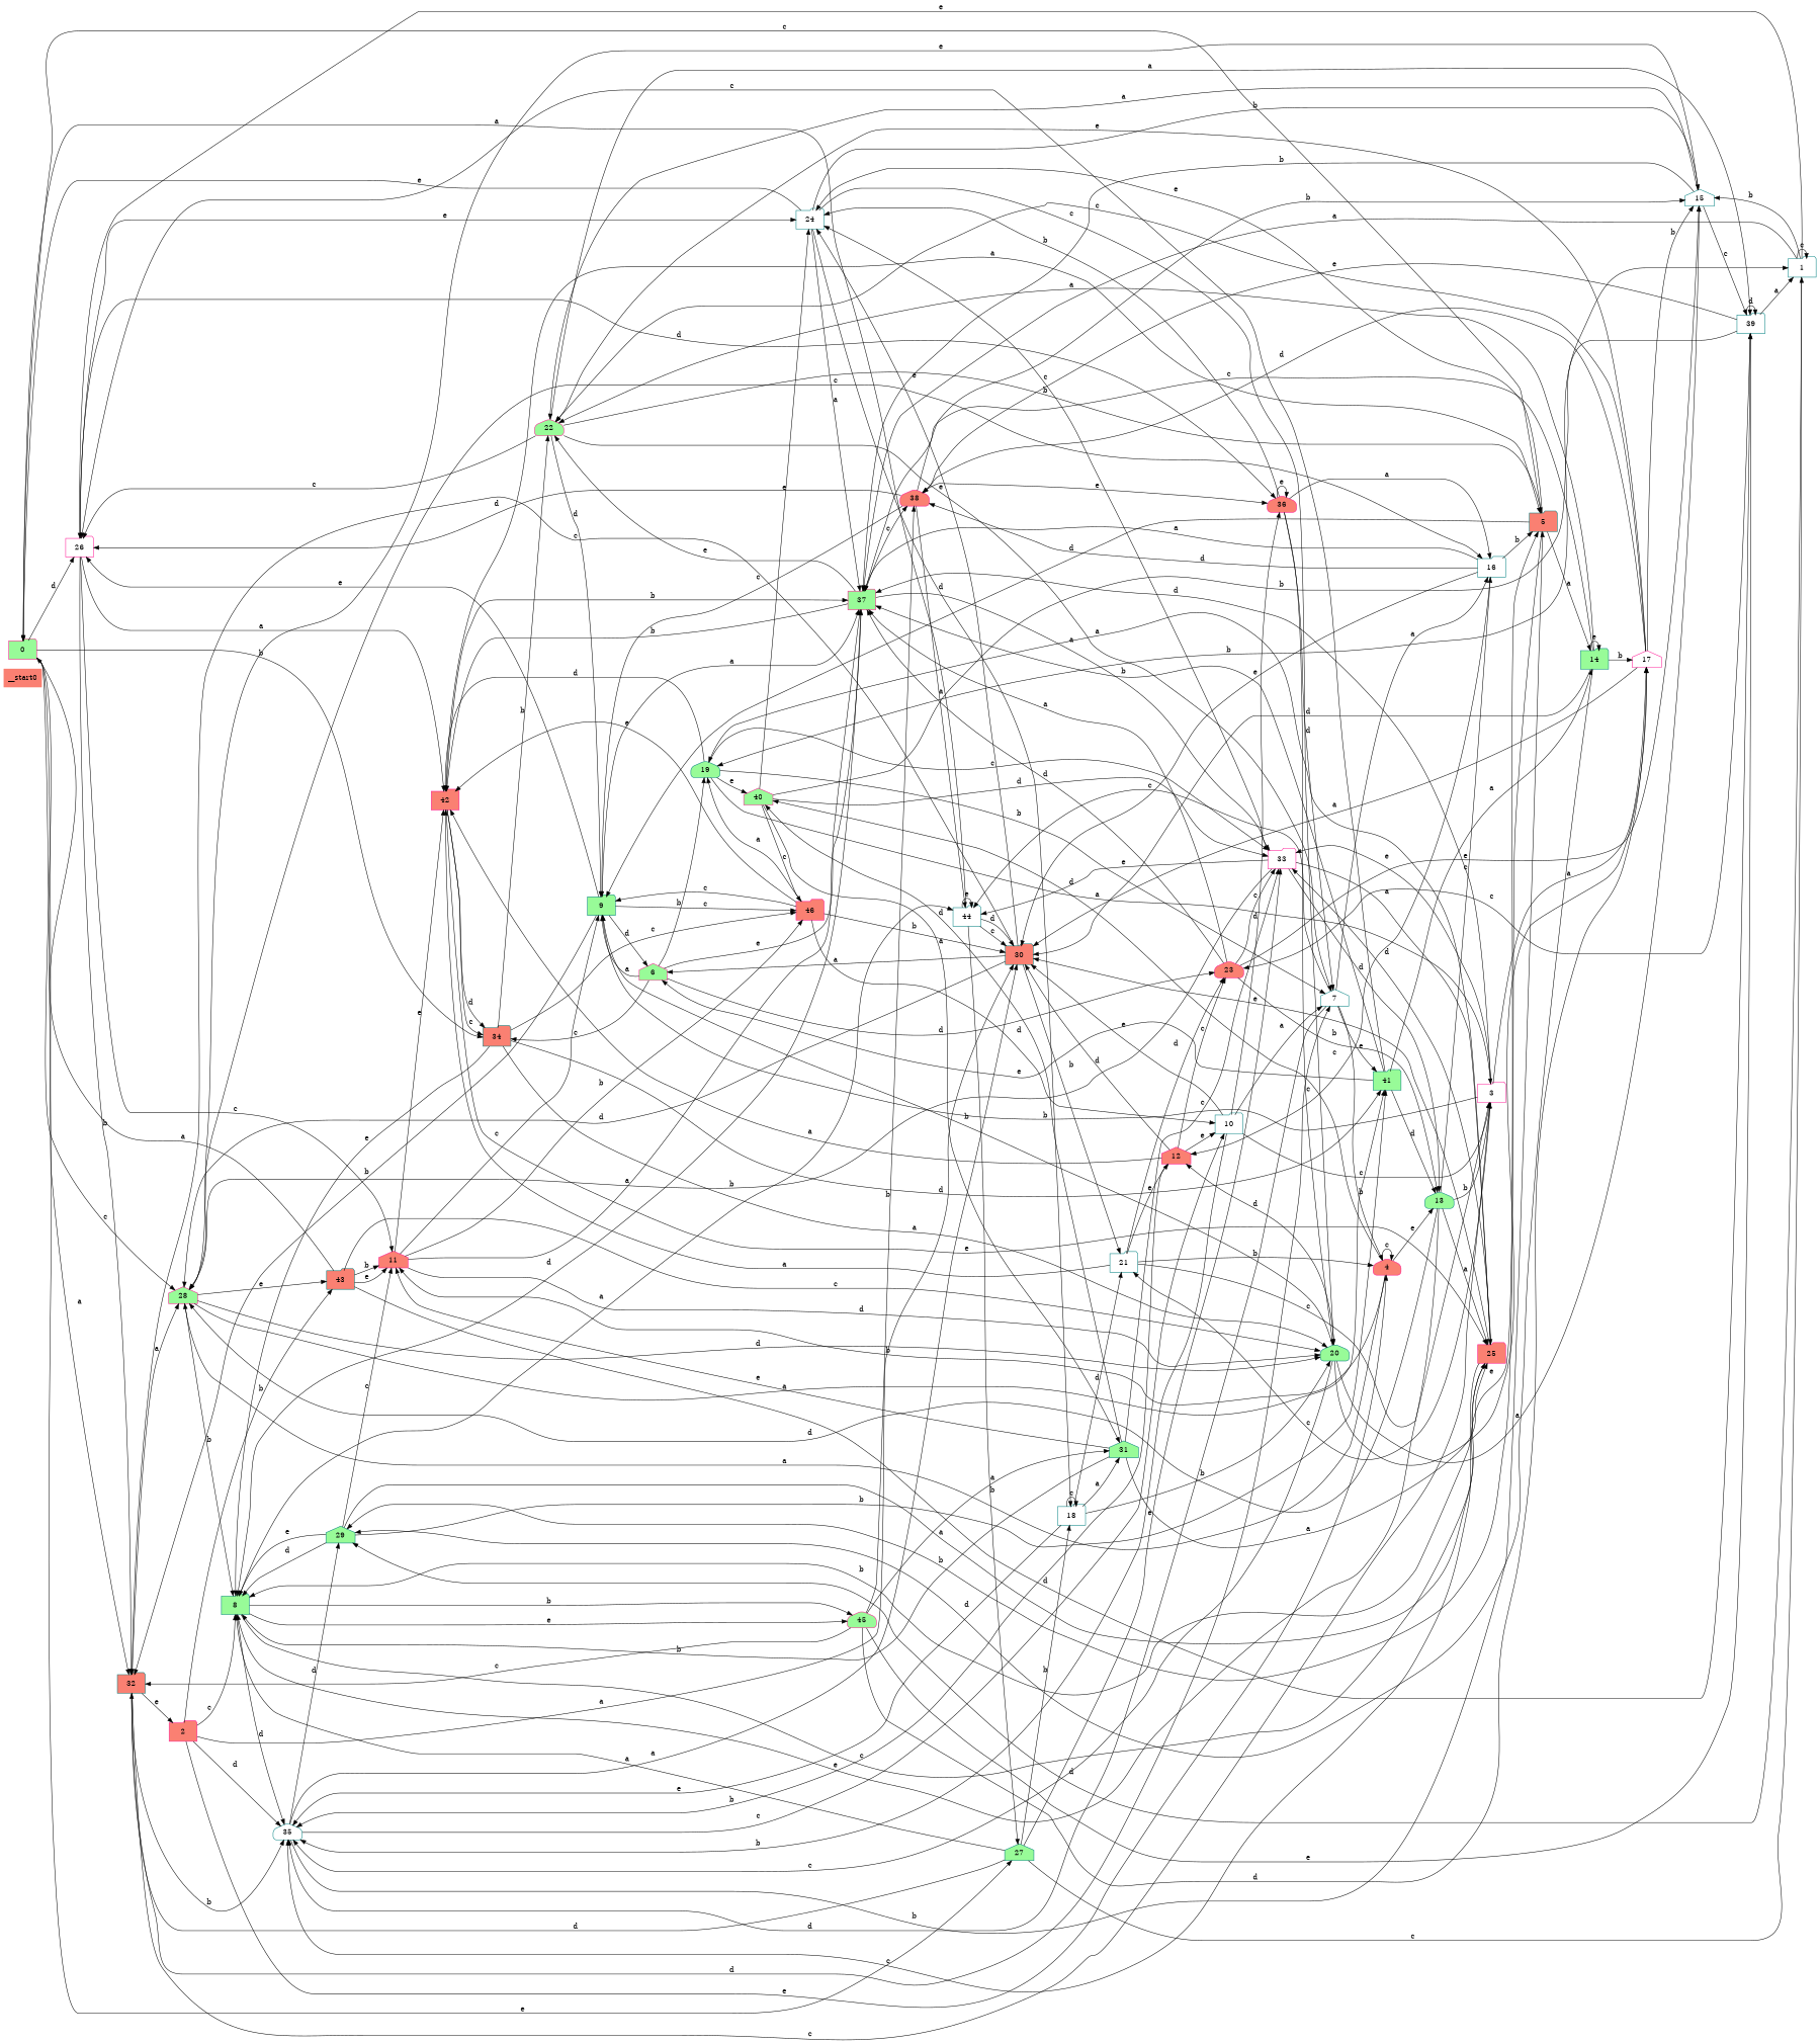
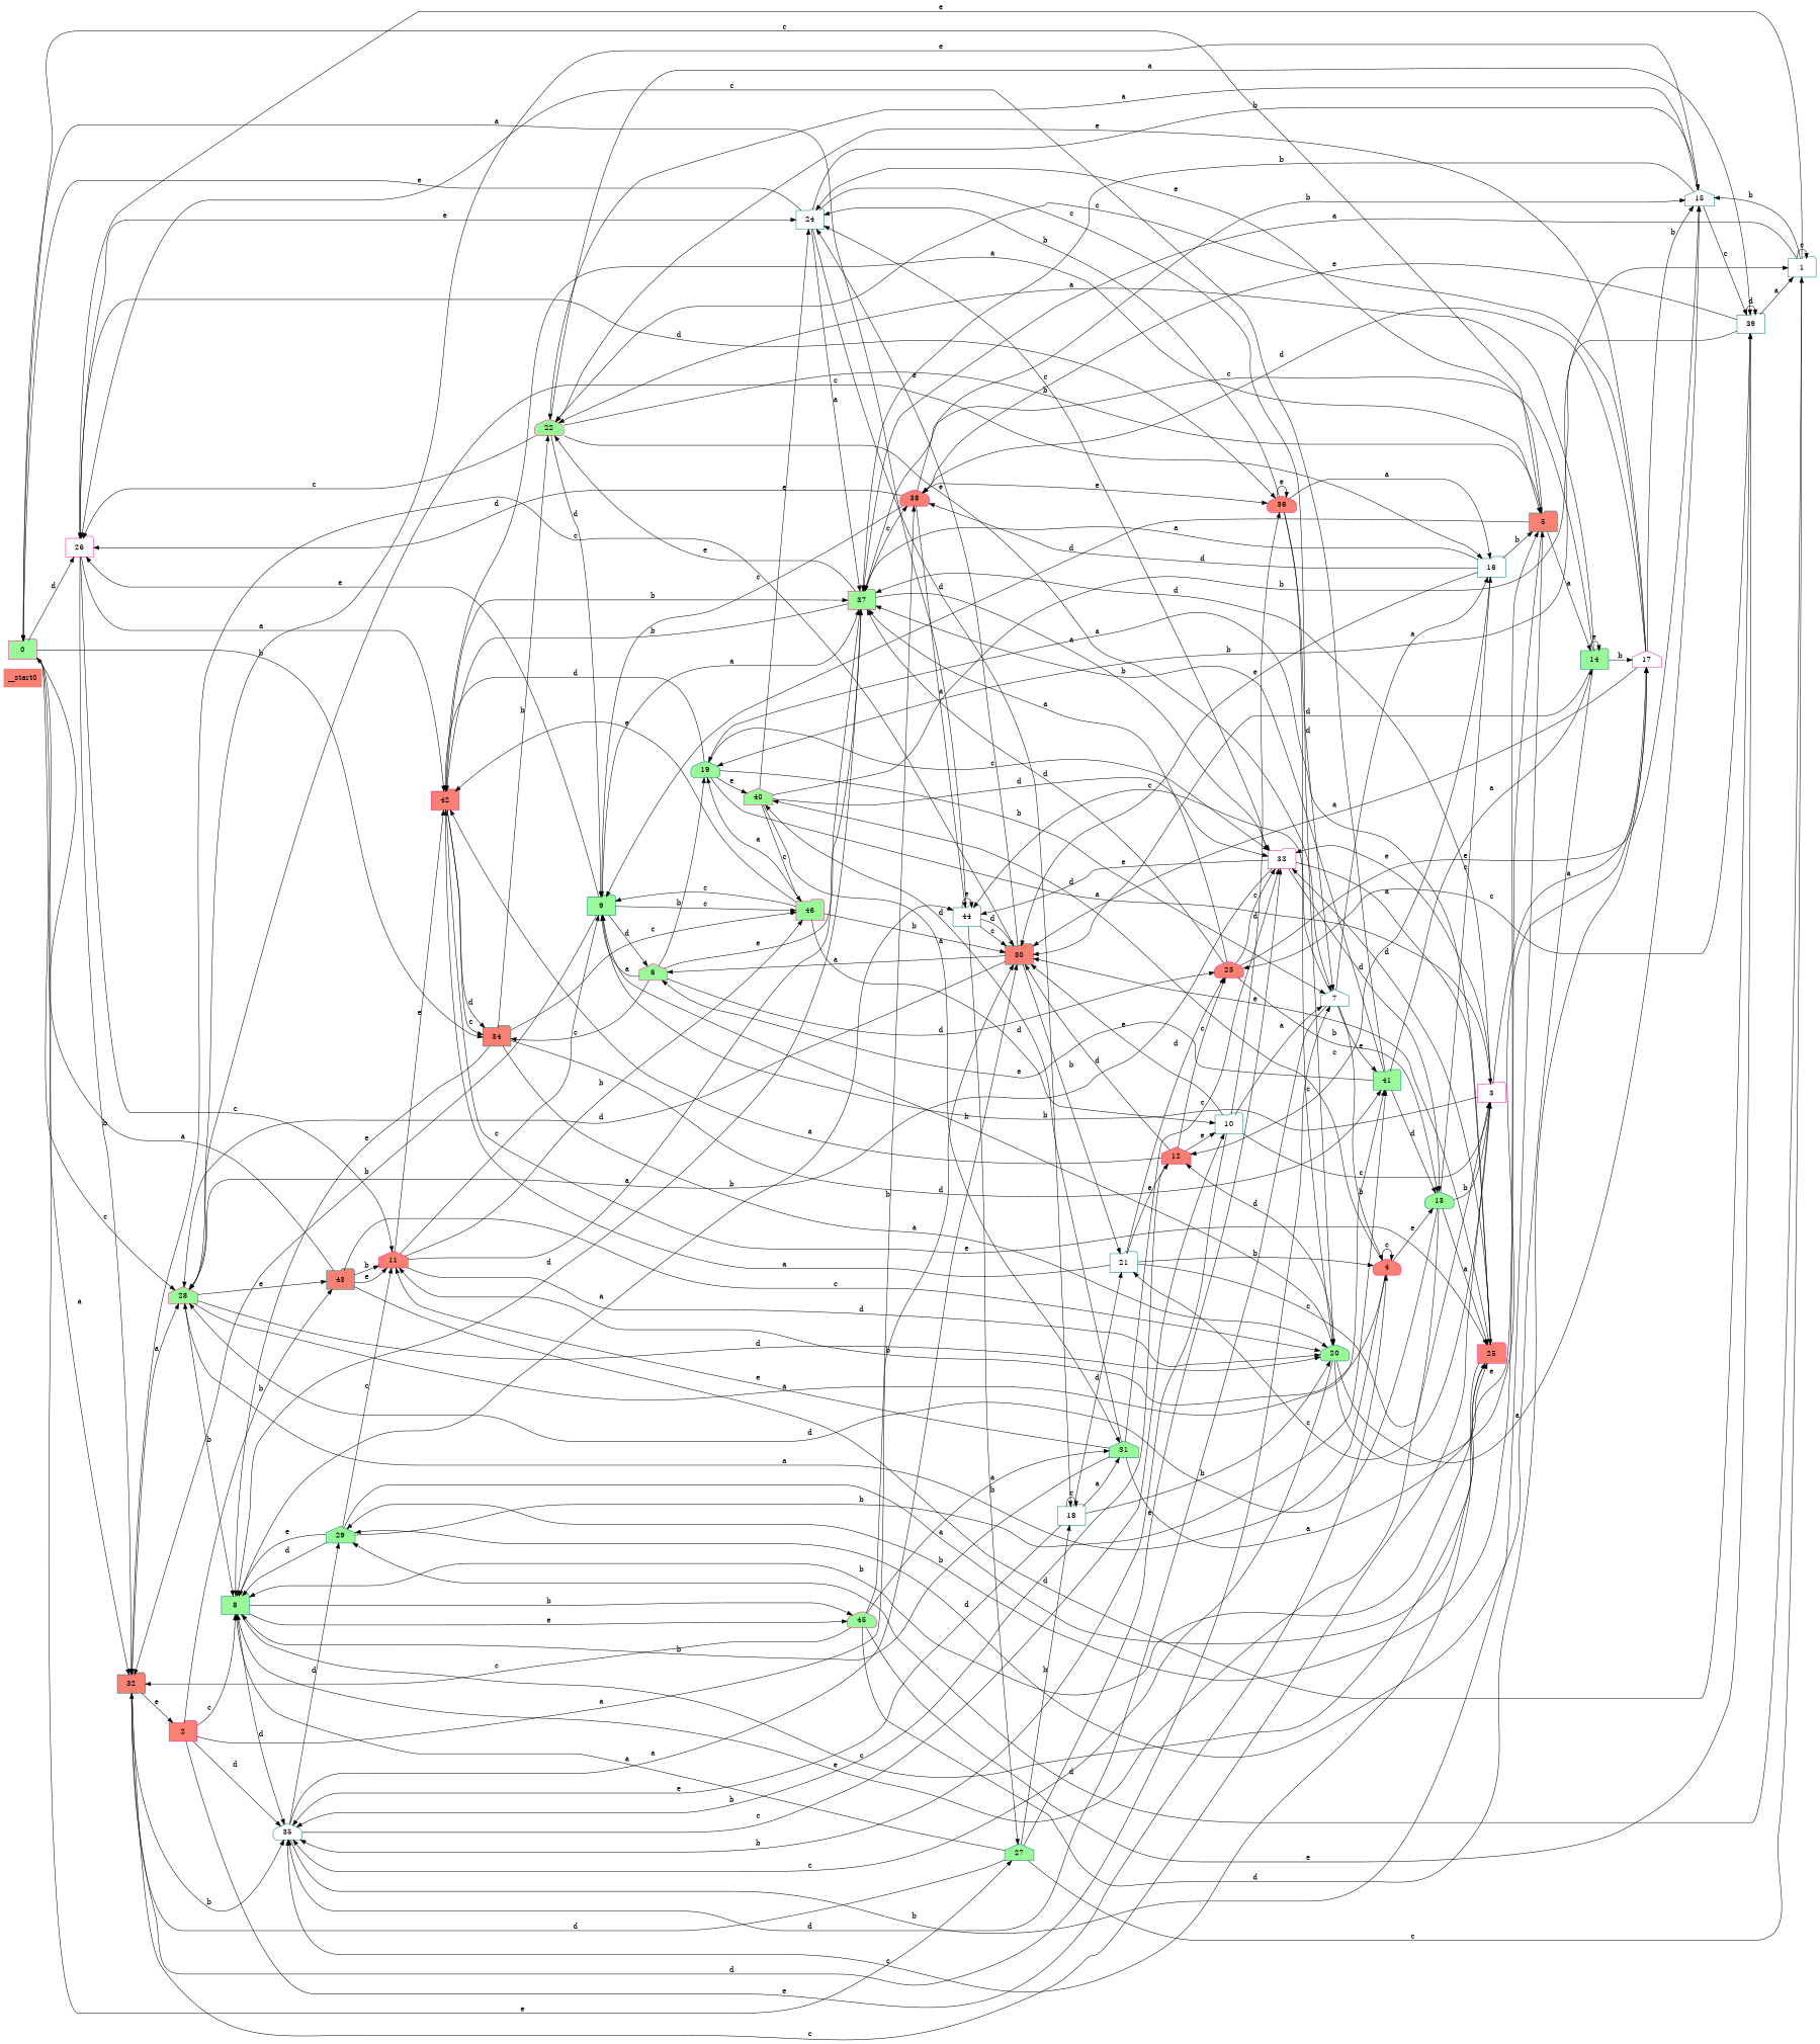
  digraph {
    rankdir=LR
    node [color=teal fillcolor=palegreen shape=folder style=filled]
    __start0 [fillcolor=salmon shape=none]
    n2 [color=deeppink label=0 style="rounded,filled"]
    n3 [color=deeppink fillcolor=white label=26]
    n4 [label=27 shape=house]
    n5 [color=deeppink label=28 shape=house]
    n6 [fillcolor=salmon label=32 style="rounded,filled"]
    n7 [fillcolor=salmon label=34 style="rounded,filled"]
    n8 [color=deeppink fillcolor=salmon label=11 shape=house]
    n9 [fillcolor=white label=24 style="rounded,filled"]
    n10 [color=deeppink fillcolor=salmon label=36 shape=house style="rounded,filled"]
    n11 [color=deeppink fillcolor=salmon label=42]
    n12 [fillcolor=white label=1]
    n13 [label=8 style="rounded,filled"]
    n14 [color=deeppink fillcolor=white label=33]
    n15 [fillcolor=white label=18]
    n16 [fillcolor=salmon label=43 style="rounded,filled"]
    n17 [fillcolor=white label=16]
    n18 [label=41]
    n19 [label=20 shape=house style="rounded,filled"]
    n20 [color=deeppink fillcolor=salmon label=2 style="rounded,filled"]
    n21 [fillcolor=white label=35 shape=house style="rounded,filled"]
    n22 [color=deeppink fillcolor=white label=3]
    n23 [fillcolor=white label=7 shape=house]
-   n24 [color=deeppink fillcolor=salmon label=46 style="rounded,filled"]
+   n24 [color=deeppink label=46 style="rounded,filled"]
    n25 [color=deeppink label=22 shape=house style="rounded,filled"]
    n26 [fillcolor=white label=15 shape=house]
    n27 [label=29 shape=house]
    n28 [color=deeppink label=37]
    n29 [fillcolor=white label=39 style="rounded,filled"]
    n30 [fillcolor=salmon label=5]
    n31 [color=deeppink fillcolor=salmon label=38 shape=house style="rounded,filled"]
    n32 [color=deeppink fillcolor=salmon label=4 shape=house style="rounded,filled"]
    n33 [fillcolor=salmon label=30]
    n34 [label=13 shape=house style="rounded,filled"]
    n35 [color=deeppink label=40 shape=house]
    n36 [fillcolor=white label=44]
    n37 [color=deeppink fillcolor=salmon label=25]
    n38 [color=deeppink label=45 shape=house style="rounded,filled"]
    n39 [fillcolor=white label=21]
    n40 [color=deeppink label=6 shape=house]
    n41 [fillcolor=white label=10]
    n42 [label=9]
    n43 [color=deeppink fillcolor=white label=17 shape=house]
    n44 [color=deeppink fillcolor=salmon label=23 shape=house style="rounded,filled"]
    n45 [color=deeppink fillcolor=salmon label=12 shape=house]
    n46 [label=31 shape=house]
    n47 [label=14]
    n48 [label=19 shape=house style="rounded,filled"]
    n2 -> n3 [label=d]
    n2 -> n4 [label=e]
    n2 -> n5 [label=c]
    n2 -> n6 [label=a]
    n2 -> n7 [label=b]
    n3 -> n6 [label=b]
    n3 -> n8 [label=c]
    n3 -> n9 [label=e]
    n3 -> n10 [label=d]
    n3 -> n11 [label=a]
    n4 -> n6 [label=d]
    n4 -> n12 [label=c]
    n4 -> n13 [label=a]
    n4 -> n14 [label=e]
    n4 -> n15 [label=b]
    n5 -> n13 [label=b]
    n5 -> n16 [label=e]
    n5 -> n17 [label=c]
    n5 -> n18 [label=a]
    n5 -> n19 [label=d]
    n6 -> n5 [label=a]
    n6 -> n20 [label=e]
    n6 -> n21 [label=b]
    n6 -> n22 [label=c]
    n6 -> n23 [label=d]
    n7 -> n13 [label=e]
    n7 -> n18 [label=d]
    n7 -> n19 [label=a]
    n7 -> n24 [label=c]
    n7 -> n25 [label=b]
    n8 -> n11 [label=e]
    n8 -> n19 [label=d]
    n8 -> n24 [label=b]
    n8 -> n28 [label=a]
    n8 -> n42 [label=c]
    n9 -> n2 [label=e]
    n9 -> n15 [label=d]
    n9 -> n19 [label=c]
    n9 -> n26 [label=b]
    n9 -> n28 [label=a]
    n10 -> n9 [label=b]
    n10 -> n10 [label=e]
    n10 -> n17 [label=a]
    n10 -> n19 [label=c]
    n10 -> n23 [label=d]
    n11 -> n7 [label=c]
    n11 -> n7 [label=d]
    n11 -> n28 [label=b]
    n11 -> n30 [label=a]
    n11 -> n37 [label=e]
    n12 -> n3 [label=e]
    n12 -> n12 [label=c]
    n12 -> n26 [label=b]
    n12 -> n27 [label=d]
    n12 -> n28 [label=a]
    n13 -> n21 [label=d]
    n13 -> n36 [label=a]
    n13 -> n37 [label=c]
    n13 -> n38 [label=b]
    n13 -> n38 [label=e]
    n14 -> n5 [label=b]
    n14 -> n9 [label=c]
    n14 -> n34 [label=d]
    n14 -> n36 [label=e]
    n14 -> n37 [label=a]
    n15 -> n15 [label=c]
    n15 -> n19 [label=b]
    n15 -> n21 [label=e]
    n15 -> n39 [label=d]
    n15 -> n46 [label=a]
    n16 -> n2 [label=a]
    n16 -> n8 [label=b]
    n16 -> n8 [label=e]
    n16 -> n19 [label=c]
    n16 -> n29 [label=d]
    n17 -> n28 [label=a]
    n17 -> n30 [label=b]
    n17 -> n31 [label=d]
    n17 -> n33 [label=e]
    n17 -> n45 [label=c]
    n18 -> n3 [label=c]
    n18 -> n28 [label=b]
    n18 -> n34 [label=d]
    n18 -> n40 [label=e]
    n18 -> n47 [label=a]
    n19 -> n21 [label=c]
    n19 -> n26 [label=a]
    n19 -> n42 [label=b]
    n19 -> n43 [label=e]
    n19 -> n45 [label=d]
    n20 -> n13 [label=c]
    n20 -> n16 [label=b]
    n20 -> n21 [label=d]
    n20 -> n32 [label=e]
    n20 -> n33 [label=a]
    n21 -> n27 [label=d]
    n21 -> n30 [label=b]
    n21 -> n33 [label=a]
    n21 -> n41 [label=c]
    n22 -> n14 [label=e]
    n22 -> n28 [label=d]
    n22 -> n39 [label=c]
    n22 -> n42 [label=b]
    n22 -> n43 [label=a]
    n23 -> n17 [label=a]
    n23 -> n18 [label=e]
    n23 -> n21 [label=d]
    n23 -> n32 [label=b]
    n23 -> n36 [label=c]
    n24 -> n11 [label=e]
    n24 -> n33 [label=b]
    n24 -> n41 [label=d]
    n24 -> n42 [label=c]
    n24 -> n48 [label=a]
    n25 -> n3 [label=c]
    n25 -> n23 [label=e]
    n25 -> n29 [label=a]
    n25 -> n30 [label=b]
    n25 -> n42 [label=d]
    n26 -> n5 [label=e]
    n26 -> n25 [label=a]
    n26 -> n28 [label=b]
    n26 -> n29 [label=c]
    n27 -> n8 [label=c]
    n27 -> n13 [label=d]
    n27 -> n13 [label=e]
    n27 -> n18 [label=b]
    n27 -> n30 [label=a]
    n28 -> n11 [label=b]
    n28 -> n13 [label=d]
    n28 -> n14 [label=a]
    n28 -> n25 [label=e]
    n28 -> n31 [label=c]
    n29 -> n12 [label=a]
    n29 -> n29 [label=d]
    n29 -> n31 [label=e]
    n29 -> n44 [label=c]
    n29 -> n48 [label=b]
    n30 -> n2 [label=c]
    n30 -> n9 [label=e]
    n30 -> n27 [label=b]
    n30 -> n42 [label=d]
    n30 -> n47 [label=a]
    n31 -> n3 [label=d]
    n31 -> n10 [label=e]
    n31 -> n26 [label=b]
    n31 -> n36 [label=a]
    n31 -> n42 [label=c]
    n32 -> n5 [label=a]
    n32 -> n8 [label=b]
    n32 -> n32 [label=c]
    n32 -> n34 [label=e]
    n32 -> n35 [label=d]
    n33 -> n5 [label=d]
    n33 -> n6 [label=c]
    n33 -> n9 [label=e]
    n33 -> n39 [label=b]
    n33 -> n40 [label=a]
    n34 -> n5 [label=d]
    n34 -> n13 [label=e]
    n34 -> n17 [label=c]
    n34 -> n22 [label=b]
    n34 -> n37 [label=a]
    n35 -> n9 [label=e]
    n35 -> n12 [label=b]
    n35 -> n14 [label=d]
    n35 -> n24 [label=c]
    n35 -> n46 [label=a]
    n36 -> n2 [label=a]
    n36 -> n4 [label=b]
    n36 -> n33 [label=c]
    n36 -> n33 [label=d]
    n36 -> n36 [label=e]
    n37 -> n13 [label=b]
    n37 -> n14 [label=d]
    n37 -> n21 [label=c]
    n37 -> n33 [label=e]
    n37 -> n48 [label=a]
    n38 -> n6 [label=c]
    n38 -> n29 [label=e]
    n38 -> n31 [label=b]
    n38 -> n43 [label=d]
    n38 -> n46 [label=a]
    n39 -> n11 [label=a]
    n39 -> n22 [label=c]
    n39 -> n32 [label=b]
    n39 -> n44 [label=d]
    n39 -> n45 [label=e]
    n40 -> n7 [label=c]
    n40 -> n28 [label=e]
    n40 -> n42 [label=a]
    n40 -> n44 [label=d]
    n40 -> n48 [label=b]
    n41 -> n10 [label=d]
    n41 -> n21 [label=b]
    n41 -> n22 [label=c]
    n41 -> n23 [label=a]
    n41 -> n33 [label=e]
    n42 -> n3 [label=e]
    n42 -> n6 [label=b]
    n42 -> n24 [label=c]
    n42 -> n28 [label=a]
    n42 -> n40 [label=d]
    n43 -> n25 [label=c]
    n43 -> n25 [label=e]
    n43 -> n26 [label=b]
    n43 -> n31 [label=d]
    n43 -> n33 [label=a]
    n44 -> n14 [label=c]
    n44 -> n26 [label=e]
    n44 -> n28 [label=a]
    n44 -> n28 [label=d]
    n44 -> n34 [label=b]
    n45 -> n11 [label=a]
    n45 -> n21 [label=b]
    n45 -> n33 [label=d]
    n45 -> n41 [label=e]
    n45 -> n44 [label=c]
    n46 -> n8 [label=e]
    n46 -> n13 [label=b]
    n46 -> n14 [label=c]
    n46 -> n35 [label=d]
    n46 -> n37 [label=a]
    n47 -> n25 [label=a]
    n47 -> n27 [label=d]
    n47 -> n28 [label=c]
    n47 -> n33 [label=d]
    n47 -> n43 [label=b]
    n47 -> n47 [label=e]
    n48 -> n11 [label=d]
    n48 -> n14 [label=c]
    n48 -> n22 [label=a]
    n48 -> n23 [label=b]
    n48 -> n35 [label=e]
  }
